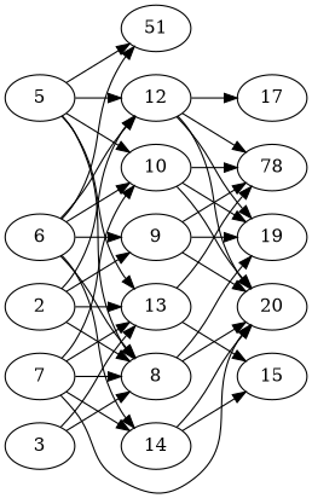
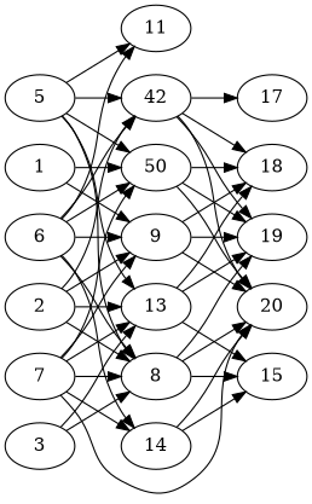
  digraph {
    rankdir=LR
    node [alpha=0.02]
+   1 [expect_size=21722112]
    9 [alpha=0.07 expect_size=6916096]
-   10 [alpha=0.12 expect_size=8176640]
+   10 [alpha=0.12 expect_size=8176640 label=50]
    19 [alpha=0.01 expect_size=38705152]
    20 [alpha=0.19 expect_size=8164352]
-   18 [alpha=0.06 expect_size=22005760 label=78]
+   18 [alpha=0.06 expect_size=22005760]
    2 [alpha=0.07 expect_size=41893888]
    8 [alpha=0.07 expect_size=41694208]
-   12 [alpha=0.15 expect_size=28020736]
+   12 [alpha=0.15 expect_size=28020736 label=42]
    13 [alpha=0.08 expect_size=45207552]
    15 [alpha=0.03 expect_size=34650112]
    17 [alpha=0.20 expect_size=9702400]
    3 [alpha=0.18 expect_size=23151616]
    5 [alpha=0.08 expect_size=32146432]
-   11 [alpha=0.00 expect_size=24280064 label=51]
+   11 [alpha=0.00 expect_size=24280064]
    6 [expect_size=43740160]
    14 [expect_size=41043968]
    7 [alpha=0.05 expect_size=19098624]
+   1 -> 9
+   1 -> 10
    9 -> 19
    9 -> 20
    9 -> 18
    10 -> 19
    10 -> 20
    10 -> 18
    2 -> 9
    2 -> 8
    2 -> 12
    2 -> 13
    8 -> 19
    8 -> 20
+   8 -> 15
    12 -> 19
    12 -> 20
    12 -> 18
    12 -> 17
+   13 -> 19
    13 -> 18
    13 -> 15
    3 -> 8
    3 -> 13
    5 -> 10
    5 -> 8
    5 -> 12
    5 -> 13
    5 -> 11
    6 -> 9
    6 -> 10
    6 -> 8
    6 -> 12
    6 -> 11
    6 -> 14
    14 -> 20
    14 -> 15
+   7 -> 9
    7 -> 10
    7 -> 20
    7 -> 8
    7 -> 13
    7 -> 14
  }
